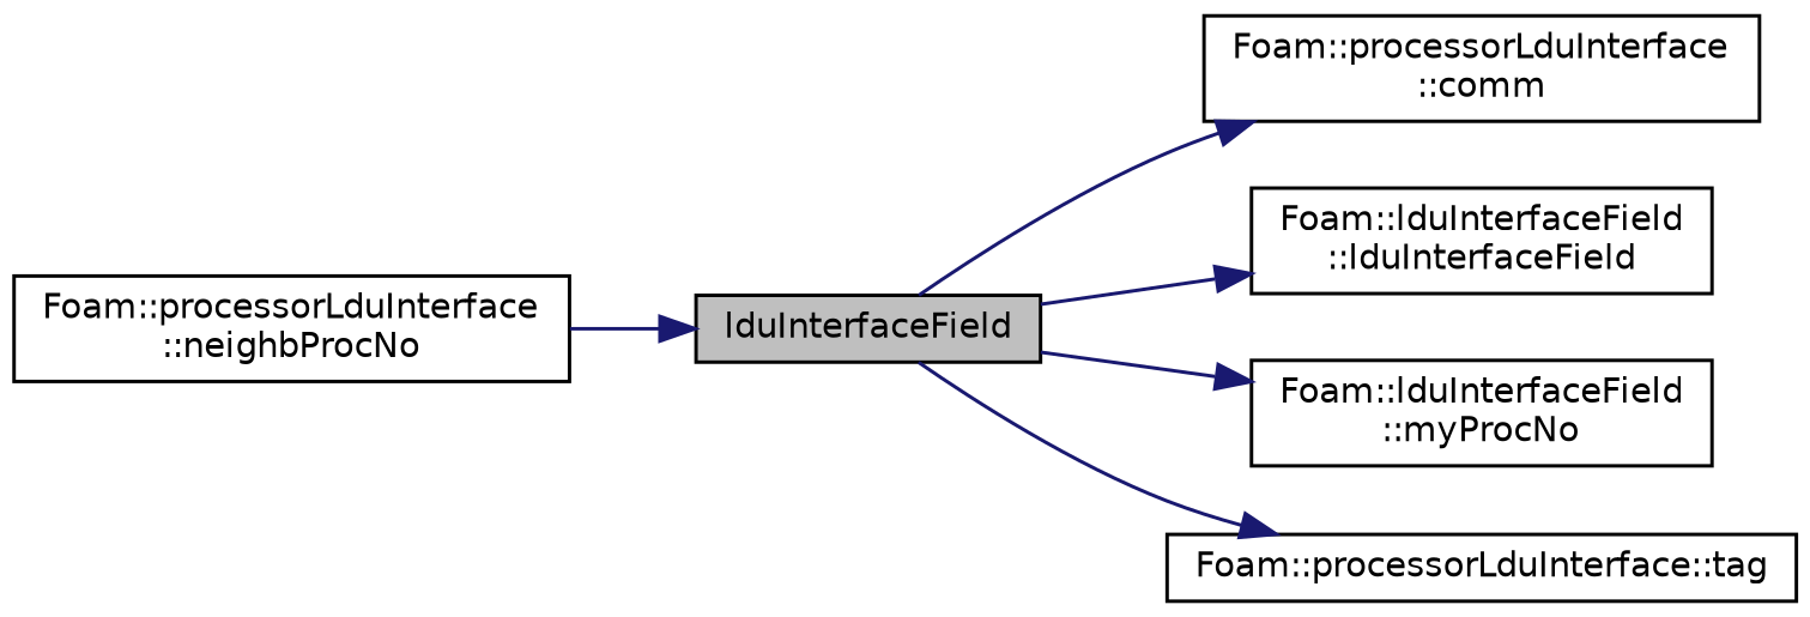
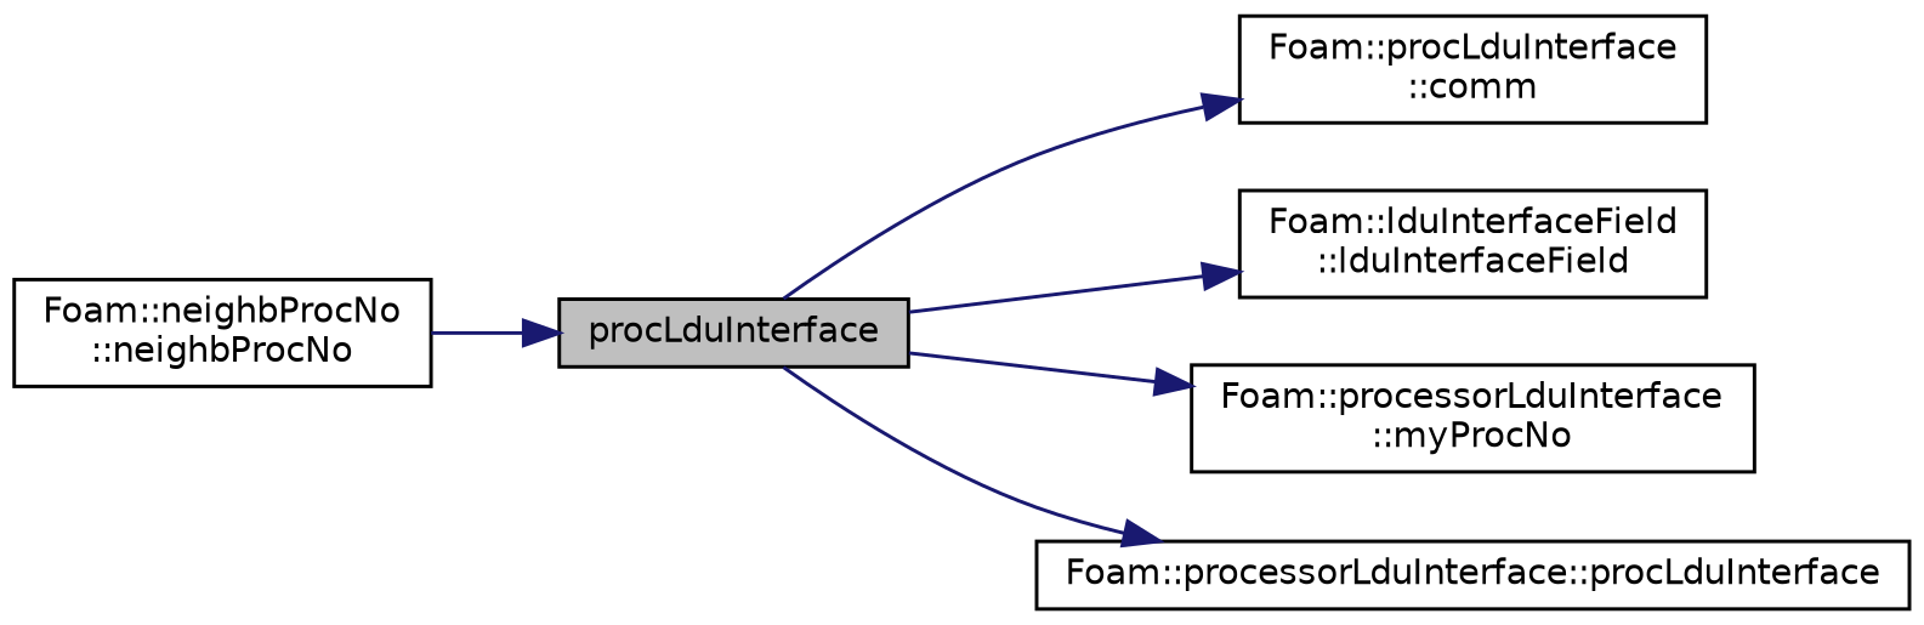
  digraph {
    rankdir=LR
    node [color=black fontname=Helvetica fontsize=10 shape=record]
    edge [color=midnightblue fontname=Helvetica fontsize=10 labelfontname=Helvetica labelfontsize=10 style=solid]
-   n1 [fillcolor=grey75 fontcolor=black height=0.2 label=lduInterfaceField style=filled width=0.4]
-   n2 [height=0.2 label="Foam::processorLduInterface\l::comm" width=0.4]
+   n1 [fillcolor=grey75 fontcolor=black height=0.2 label=procLduInterface style=filled width=0.4]
+   n2 [height=0.2 label="Foam::procLduInterface\l::comm" width=0.4]
    n3 [height=0.2 label="Foam::lduInterfaceField\l::lduInterfaceField" width=0.4]
-   n4 [height=0.2 label="Foam::lduInterfaceField\l::myProcNo" width=0.4]
-   n5 [height=0.2 label="Foam::processorLduInterface::tag" width=0.4]
-   n6 [height=0.2 label="Foam::processorLduInterface\l::neighbProcNo" width=0.4]
+   n4 [height=0.2 label="Foam::processorLduInterface\l::myProcNo" width=0.4]
+   n5 [height=0.2 label="Foam::processorLduInterface::procLduInterface" width=0.4]
+   n6 [height=0.2 label="Foam::neighbProcNo\l::neighbProcNo" width=0.4]
    n1 -> n2
    n1 -> n3
    n1 -> n4
    n1 -> n5
    n6 -> n1
  }
